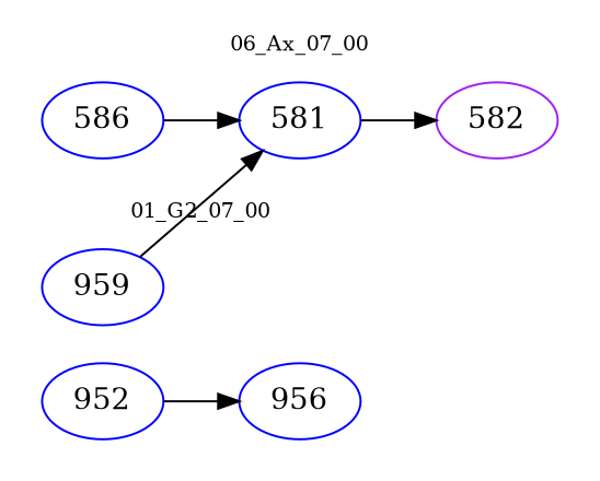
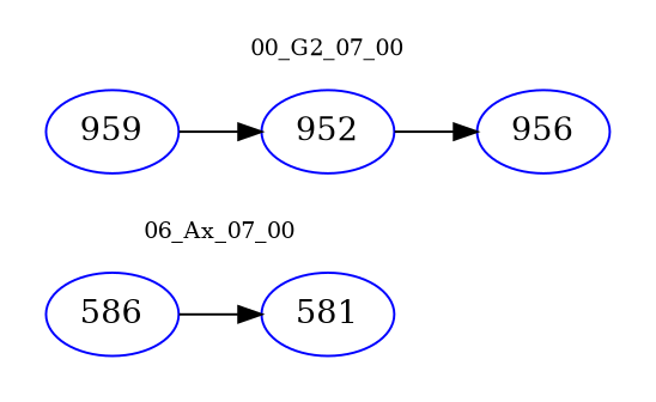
  digraph {
    rankdir=LR
    node [color=blue]
    edge [color=black]
    n1 [label=586]
    n2 [label=581]
-   n3 [color=purple label=582]
    n4 [label=959]
    n5 [label=952]
    n6 [label=956]
    subgraph cluster_1 {
      color=white
      fontsize=10
      label="06_Ax_07_00"
      n1
      n2
-     n3
    }
    subgraph cluster_2 {
      color=white
      fontsize=10
-     label="01_G2_07_00"
+     label="00_G2_07_00"
      n4
      n5
      n6
    }
    n1 -> n2
-   n2 -> n3
-   n4 -> n2
+   n4 -> n5
    n5 -> n6
  }
